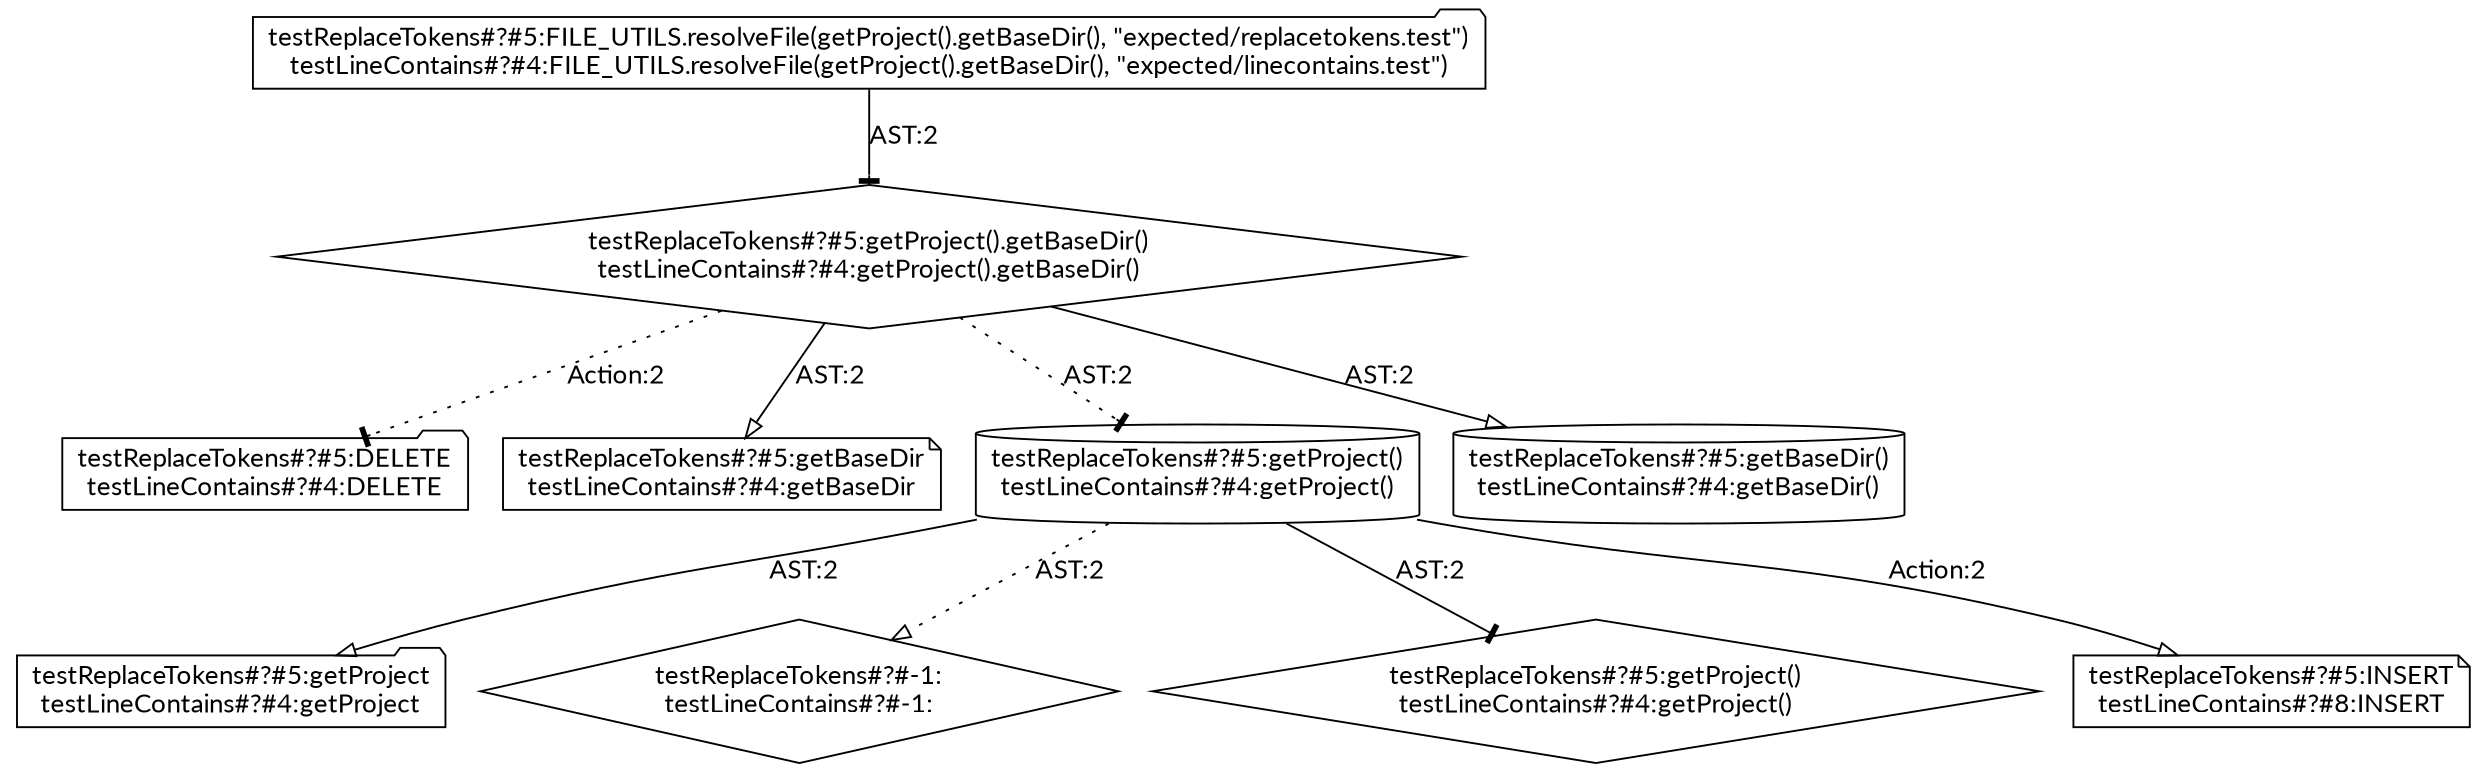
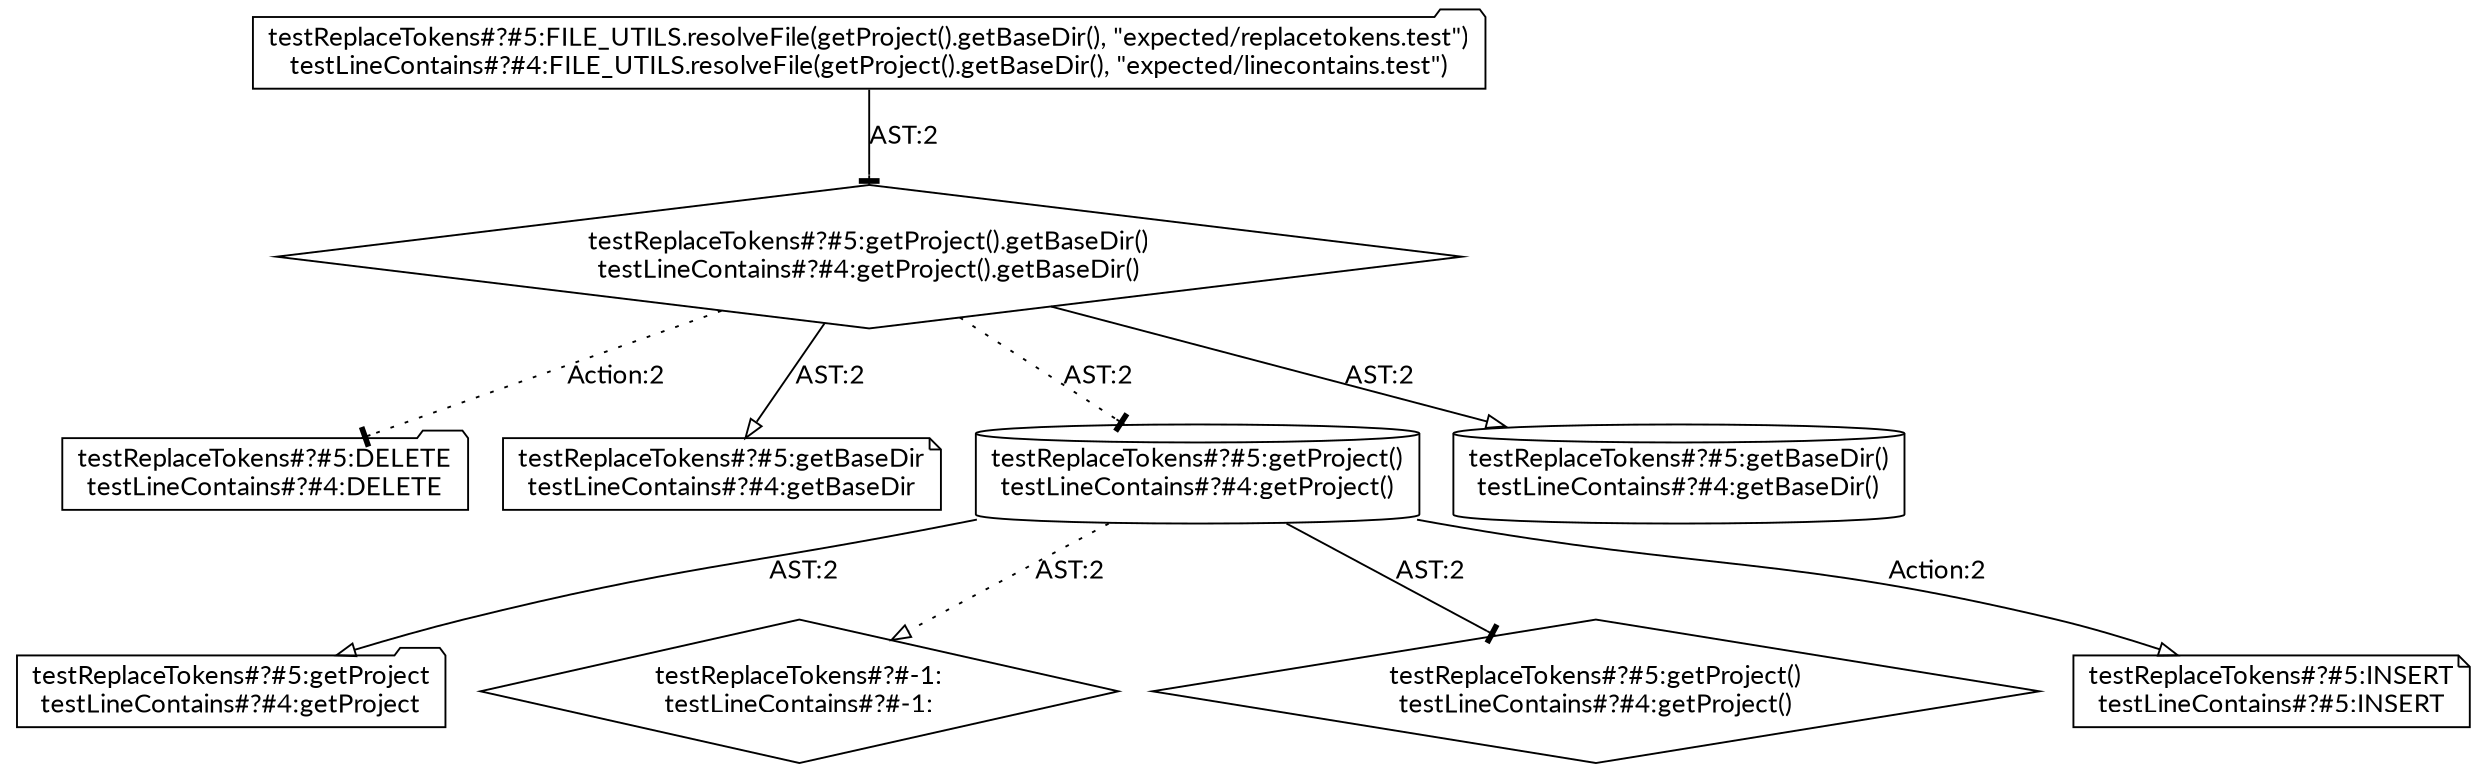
  digraph {
    fontname=Lato
    node [fontname=Lato shape=folder]
    edge [arrowhead=onormal fontname=Lato style=solid]
    n1 [label="testReplaceTokens#?#5:DELETE\ntestLineContains#?#4:DELETE"]
    n2 [label="testReplaceTokens#?#5:getProject().getBaseDir()\ntestLineContains#?#4:getProject().getBaseDir()" shape=diamond]
    n3 [label="testReplaceTokens#?#5:getBaseDir\ntestLineContains#?#4:getBaseDir" shape=note]
    n4 [label="testReplaceTokens#?#5:getProject()\ntestLineContains#?#4:getProject()" shape=cylinder]
    n5 [label="testReplaceTokens#?#5:getBaseDir()\ntestLineContains#?#4:getBaseDir()" shape=cylinder]
    n6 [label="testReplaceTokens#?#5:getProject\ntestLineContains#?#4:getProject"]
    n7 [label="testReplaceTokens#?#-1:\ntestLineContains#?#-1:" shape=diamond]
    n8 [label="testReplaceTokens#?#5:getProject()\ntestLineContains#?#4:getProject()" shape=diamond]
-   n9 [label="testReplaceTokens#?#5:INSERT\ntestLineContains#?#8:INSERT" shape=note]
+   n9 [label="testReplaceTokens#?#5:INSERT\ntestLineContains#?#5:INSERT" shape=note]
    n10 [label="testReplaceTokens#?#5:FILE_UTILS.resolveFile(getProject().getBaseDir(), \"expected/replacetokens.test\")\ntestLineContains#?#4:FILE_UTILS.resolveFile(getProject().getBaseDir(), \"expected/linecontains.test\")"]
    n2 -> n1 [arrowhead=tee label="Action:2" style=dotted]
    n2 -> n3 [label="AST:2"]
    n2 -> n4 [arrowhead=tee label="AST:2" style=dotted]
    n2 -> n5 [label="AST:2"]
    n4 -> n6 [label="AST:2"]
    n4 -> n7 [label="AST:2" style=dotted]
    n4 -> n8 [arrowhead=tee label="AST:2"]
    n4 -> n9 [label="Action:2"]
    n10 -> n2 [arrowhead=tee label="AST:2"]
  }
